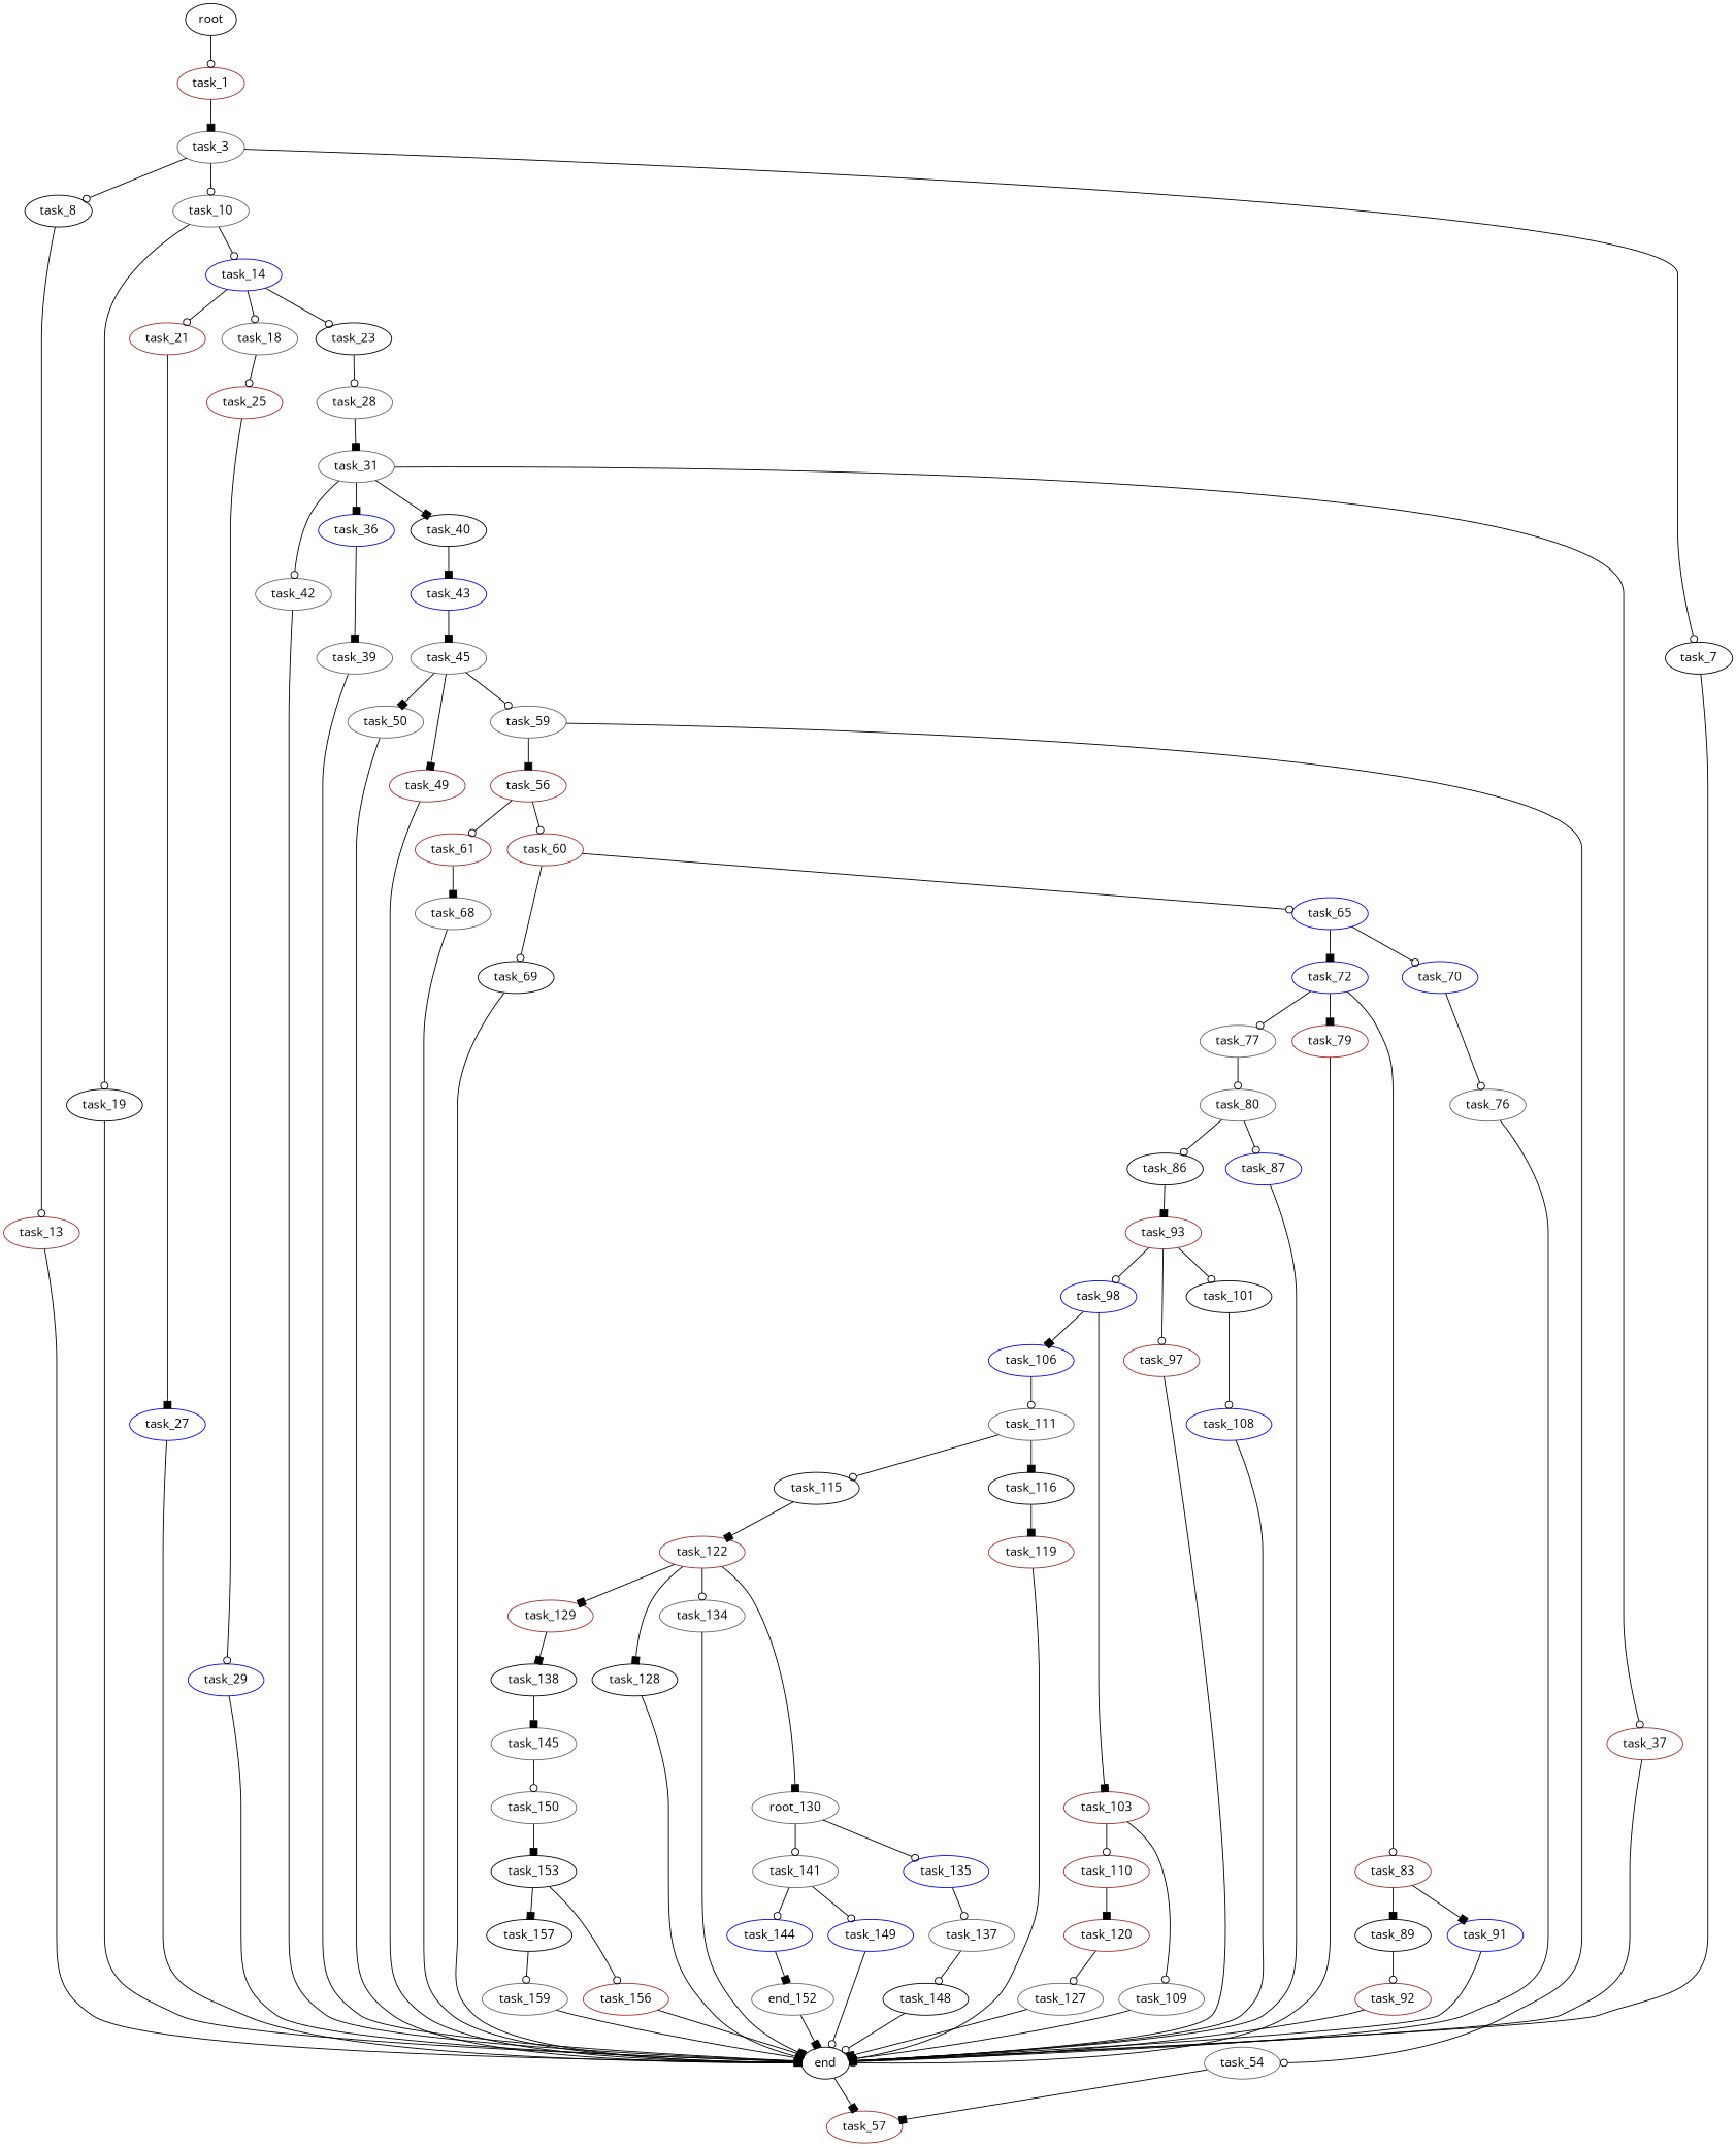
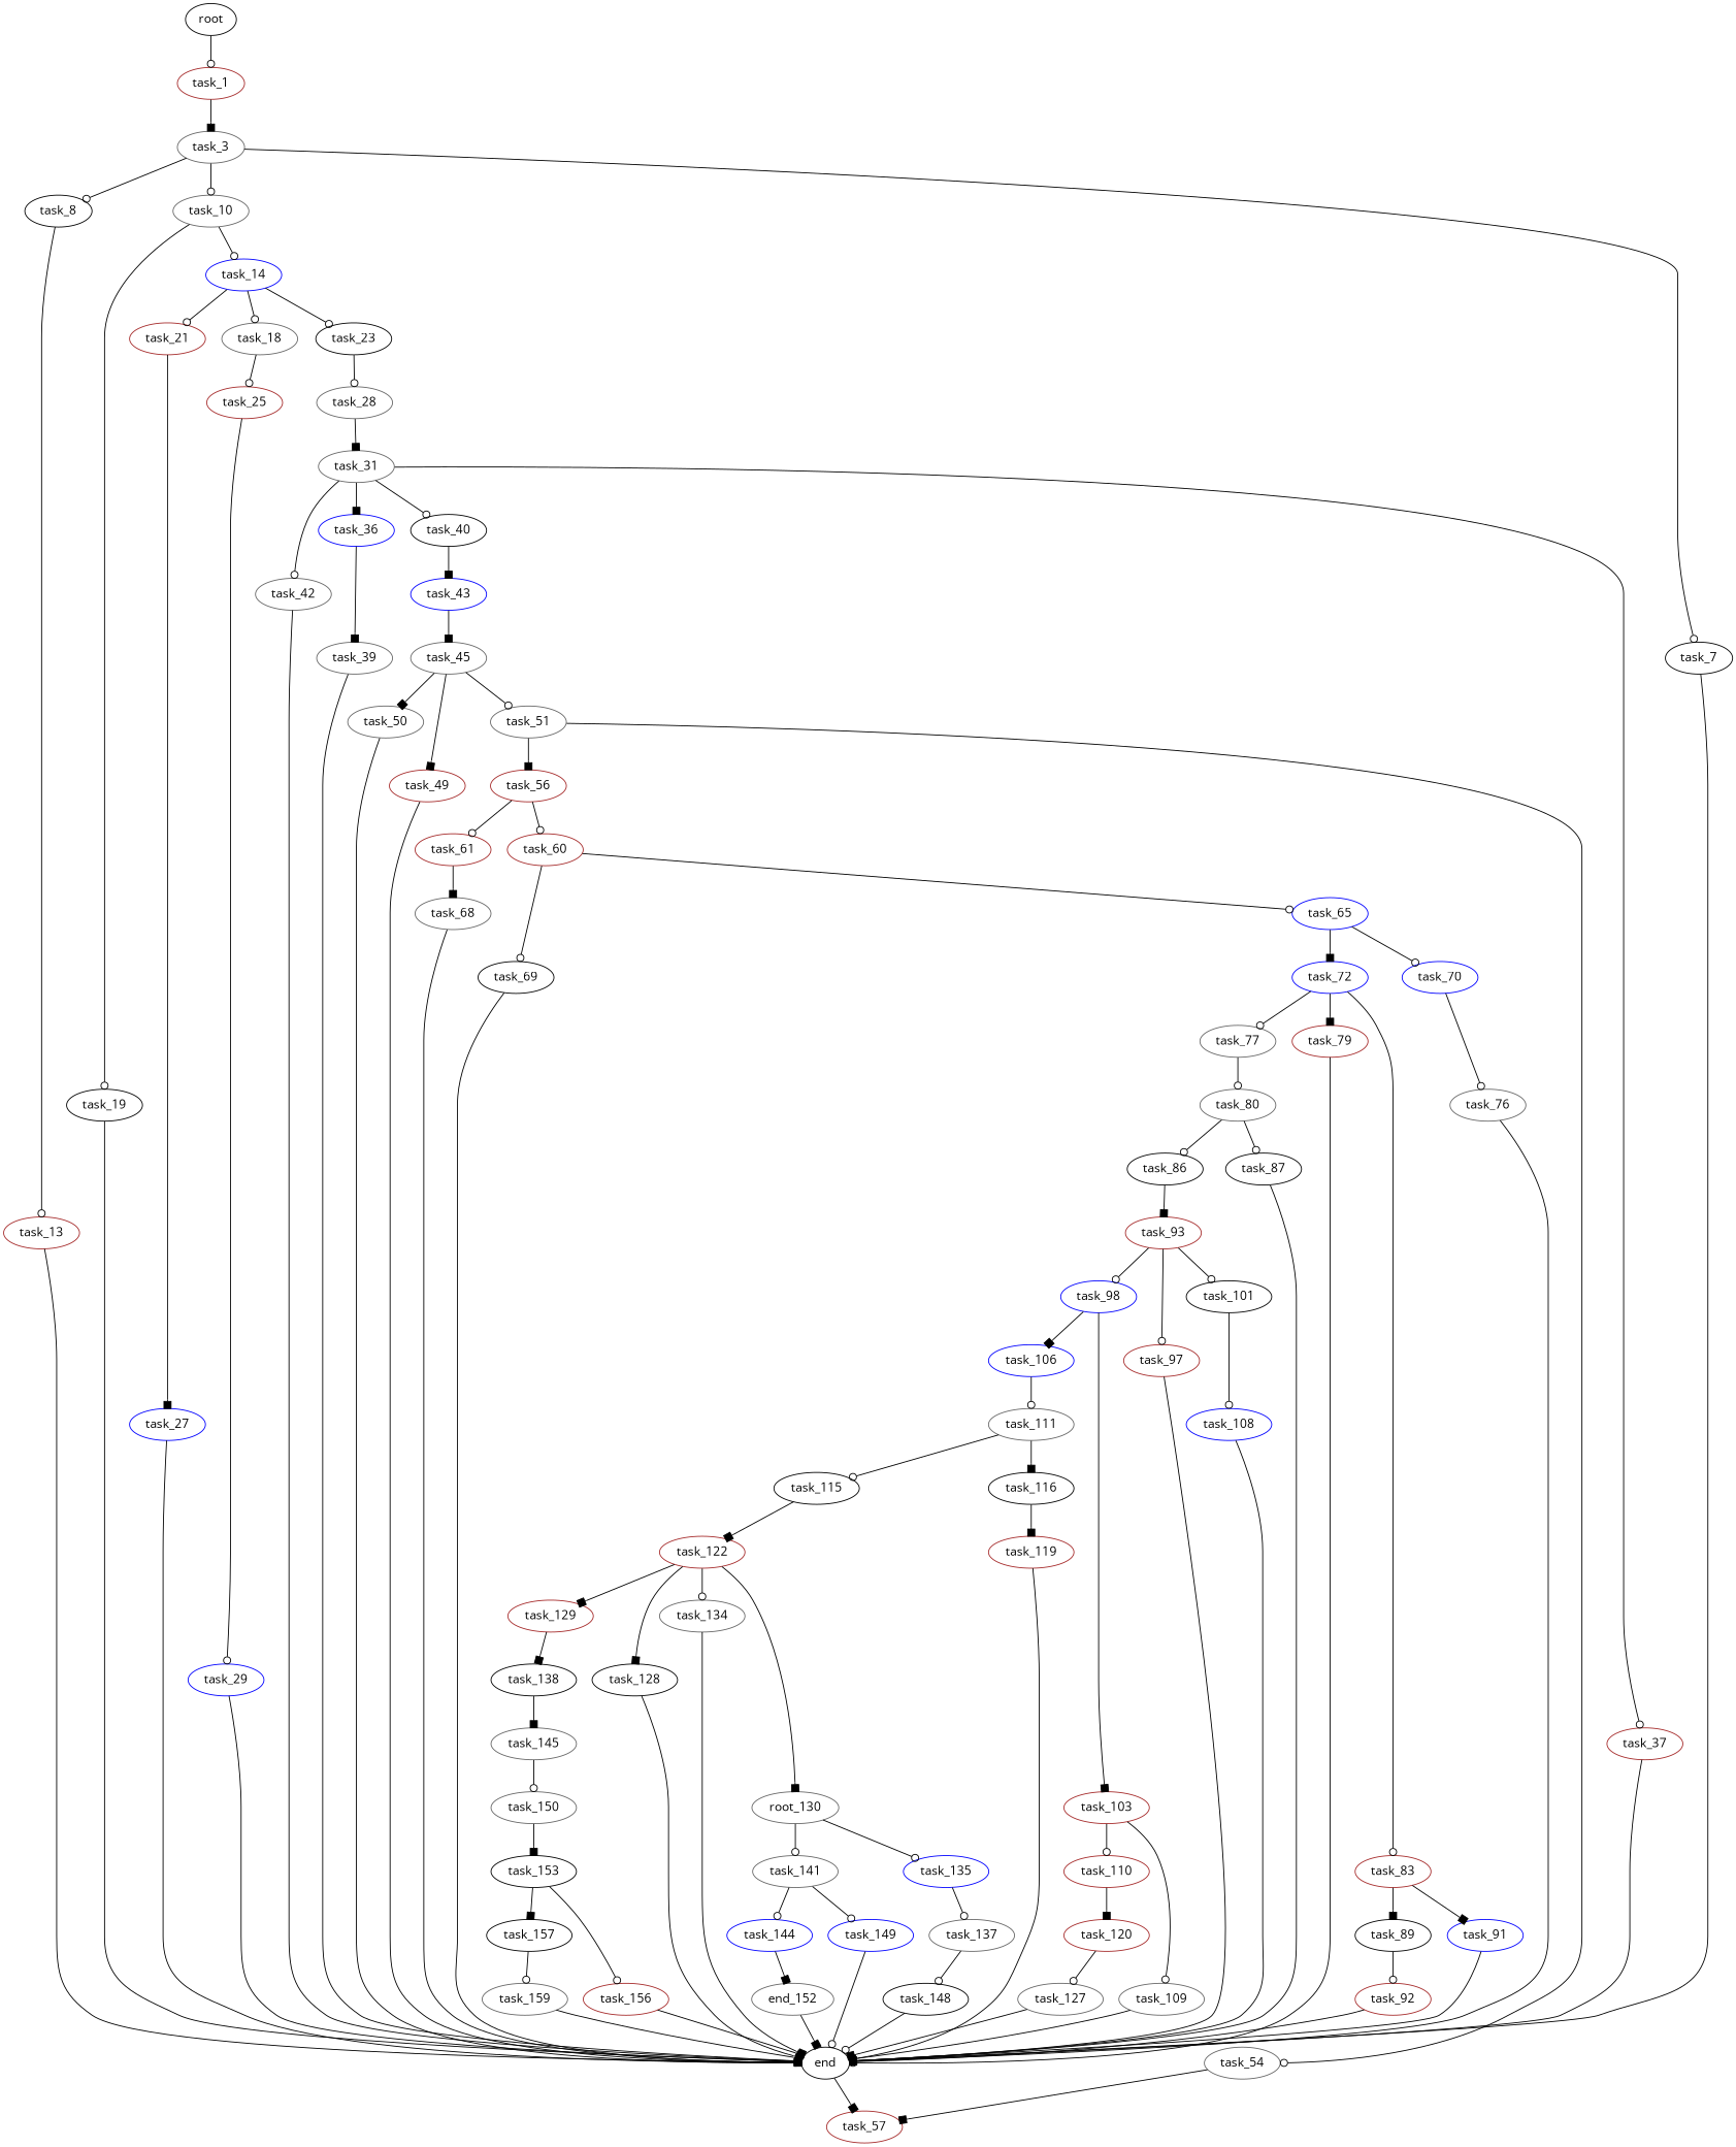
  digraph {
    fontname="Open Sans"
    node [color=gray40 fontname="Open Sans"]
    edge [arrowhead=odot fontname="Open Sans"]
    root [color=black]
    task_1 [color=brown]
    task_3
    task_7 [color=black]
    task_8 [color=black]
    task_10
    end [color=black]
    task_13 [color=brown]
    task_14 [color=blue]
    task_19 [color=black]
    task_57 [color=brown]
    task_18
    task_21 [color=brown]
    task_23 [color=black]
    task_25 [color=brown]
    task_27 [color=blue]
    task_28
    task_29 [color=blue]
    task_31
    task_36 [color=blue]
    task_37 [color=brown]
    task_40 [color=black]
    task_42
    task_39
    task_43 [color=blue]
    task_45
    task_49 [color=brown]
    task_50
-   task_51 [label=task_59]
+   task_51
    task_54
    task_56 [color=brown]
    task_60 [color=brown]
    task_61 [color=brown]
    task_65 [color=blue]
    task_69 [color=black]
    task_68
    task_70 [color=blue]
    task_72 [color=blue]
    task_76
    task_77
    task_79 [color=brown]
    task_83 [color=brown]
    task_80
    task_89 [color=black]
    task_91 [color=blue]
    task_86 [color=black]
-   task_87 [color=blue]
+   task_87 [color=black]
    task_92 [color=brown]
    task_93 [color=brown]
    task_97 [color=brown]
    task_98 [color=blue]
    task_101 [color=black]
    task_103 [color=brown]
    task_106 [color=blue]
    task_108 [color=blue]
    task_109
    task_110 [color=brown]
    task_111
    task_120 [color=brown]
    task_115 [color=black]
    task_116 [color=black]
    task_127
    task_122 [color=brown]
    task_119 [color=brown]
    task_128 [color=black]
    task_129 [color=brown]
    n67 [label=root_130]
    task_134
    task_138 [color=black]
    task_135 [color=blue]
    task_141
    task_145
    task_137
    task_144 [color=blue]
    task_149 [color=blue]
    task_150
    task_148 [color=black]
    n78 [label=end_152]
    task_153 [color=black]
    task_156 [color=brown]
    task_157 [color=black]
    task_159
    root -> task_1
    task_1 -> task_3 [arrowhead=box]
    task_3 -> task_7
    task_3 -> task_8
    task_3 -> task_10
    task_7 -> end [arrowhead=box]
    task_8 -> task_13
    task_10 -> task_14
    task_10 -> task_19
    end -> task_57 [arrowhead=box]
    task_13 -> end
    task_14 -> task_18
    task_14 -> task_21
    task_14 -> task_23
    task_19 -> end [arrowhead=box]
    task_18 -> task_25
    task_21 -> task_27 [arrowhead=box]
    task_23 -> task_28
    task_25 -> task_29
    task_27 -> end
    task_28 -> task_31 [arrowhead=box]
    task_29 -> end
    task_31 -> task_36 [arrowhead=box]
    task_31 -> task_37
-   task_31 -> task_40 [arrowhead=box]
+   task_31 -> task_40
    task_31 -> task_42
    task_36 -> task_39 [arrowhead=box]
    task_37 -> end [arrowhead=box]
    task_40 -> task_43 [arrowhead=box]
    task_42 -> end
    task_39 -> end
    task_43 -> task_45 [arrowhead=box]
    task_45 -> task_49 [arrowhead=box]
    task_45 -> task_50 [arrowhead=box]
    task_45 -> task_51
    task_49 -> end [arrowhead=box]
    task_50 -> end [arrowhead=box]
    task_51 -> task_54
    task_51 -> task_56 [arrowhead=box]
    task_54 -> task_57 [arrowhead=box]
    task_56 -> task_60
    task_56 -> task_61
    task_60 -> task_65
    task_60 -> task_69
    task_61 -> task_68 [arrowhead=box]
    task_65 -> task_70
    task_65 -> task_72 [arrowhead=box]
    task_69 -> end [arrowhead=box]
    task_68 -> end [arrowhead=box]
    task_70 -> task_76
    task_72 -> task_77
    task_72 -> task_79 [arrowhead=box]
    task_72 -> task_83
    task_76 -> end
    task_77 -> task_80
    task_79 -> end
    task_83 -> task_89 [arrowhead=box]
    task_83 -> task_91 [arrowhead=box]
    task_80 -> task_86
    task_80 -> task_87
    task_89 -> task_92
    task_91 -> end [arrowhead=box]
    task_86 -> task_93 [arrowhead=box]
    task_87 -> end [arrowhead=box]
    task_92 -> end [arrowhead=box]
    task_93 -> task_97
    task_93 -> task_98
    task_93 -> task_101
    task_97 -> end [arrowhead=box]
    task_98 -> task_103 [arrowhead=box]
    task_98 -> task_106 [arrowhead=box]
    task_101 -> task_108
    task_103 -> task_109
    task_103 -> task_110
    task_106 -> task_111
    task_108 -> end [arrowhead=box]
    task_109 -> end
    task_110 -> task_120 [arrowhead=box]
    task_111 -> task_115
    task_111 -> task_116 [arrowhead=box]
    task_120 -> task_127
    task_115 -> task_122 [arrowhead=box]
    task_116 -> task_119 [arrowhead=box]
    task_127 -> end [arrowhead=box]
    task_122 -> task_128 [arrowhead=box]
    task_122 -> task_129 [arrowhead=box]
    task_122 -> n67 [arrowhead=box]
    task_122 -> task_134
    task_119 -> end [arrowhead=box]
    task_128 -> end [arrowhead=box]
    task_129 -> task_138 [arrowhead=box]
    n67 -> task_135
    n67 -> task_141
    task_134 -> end [arrowhead=box]
    task_138 -> task_145 [arrowhead=box]
    task_135 -> task_137
    task_141 -> task_144
    task_141 -> task_149
    task_145 -> task_150
    task_137 -> task_148
    task_144 -> n78 [arrowhead=box]
    task_149 -> end
    task_150 -> task_153 [arrowhead=box]
    task_148 -> end
    n78 -> end [arrowhead=box]
    task_153 -> task_156
    task_153 -> task_157 [arrowhead=box]
    task_156 -> end [arrowhead=box]
    task_157 -> task_159
    task_159 -> end [arrowhead=box]
  }
